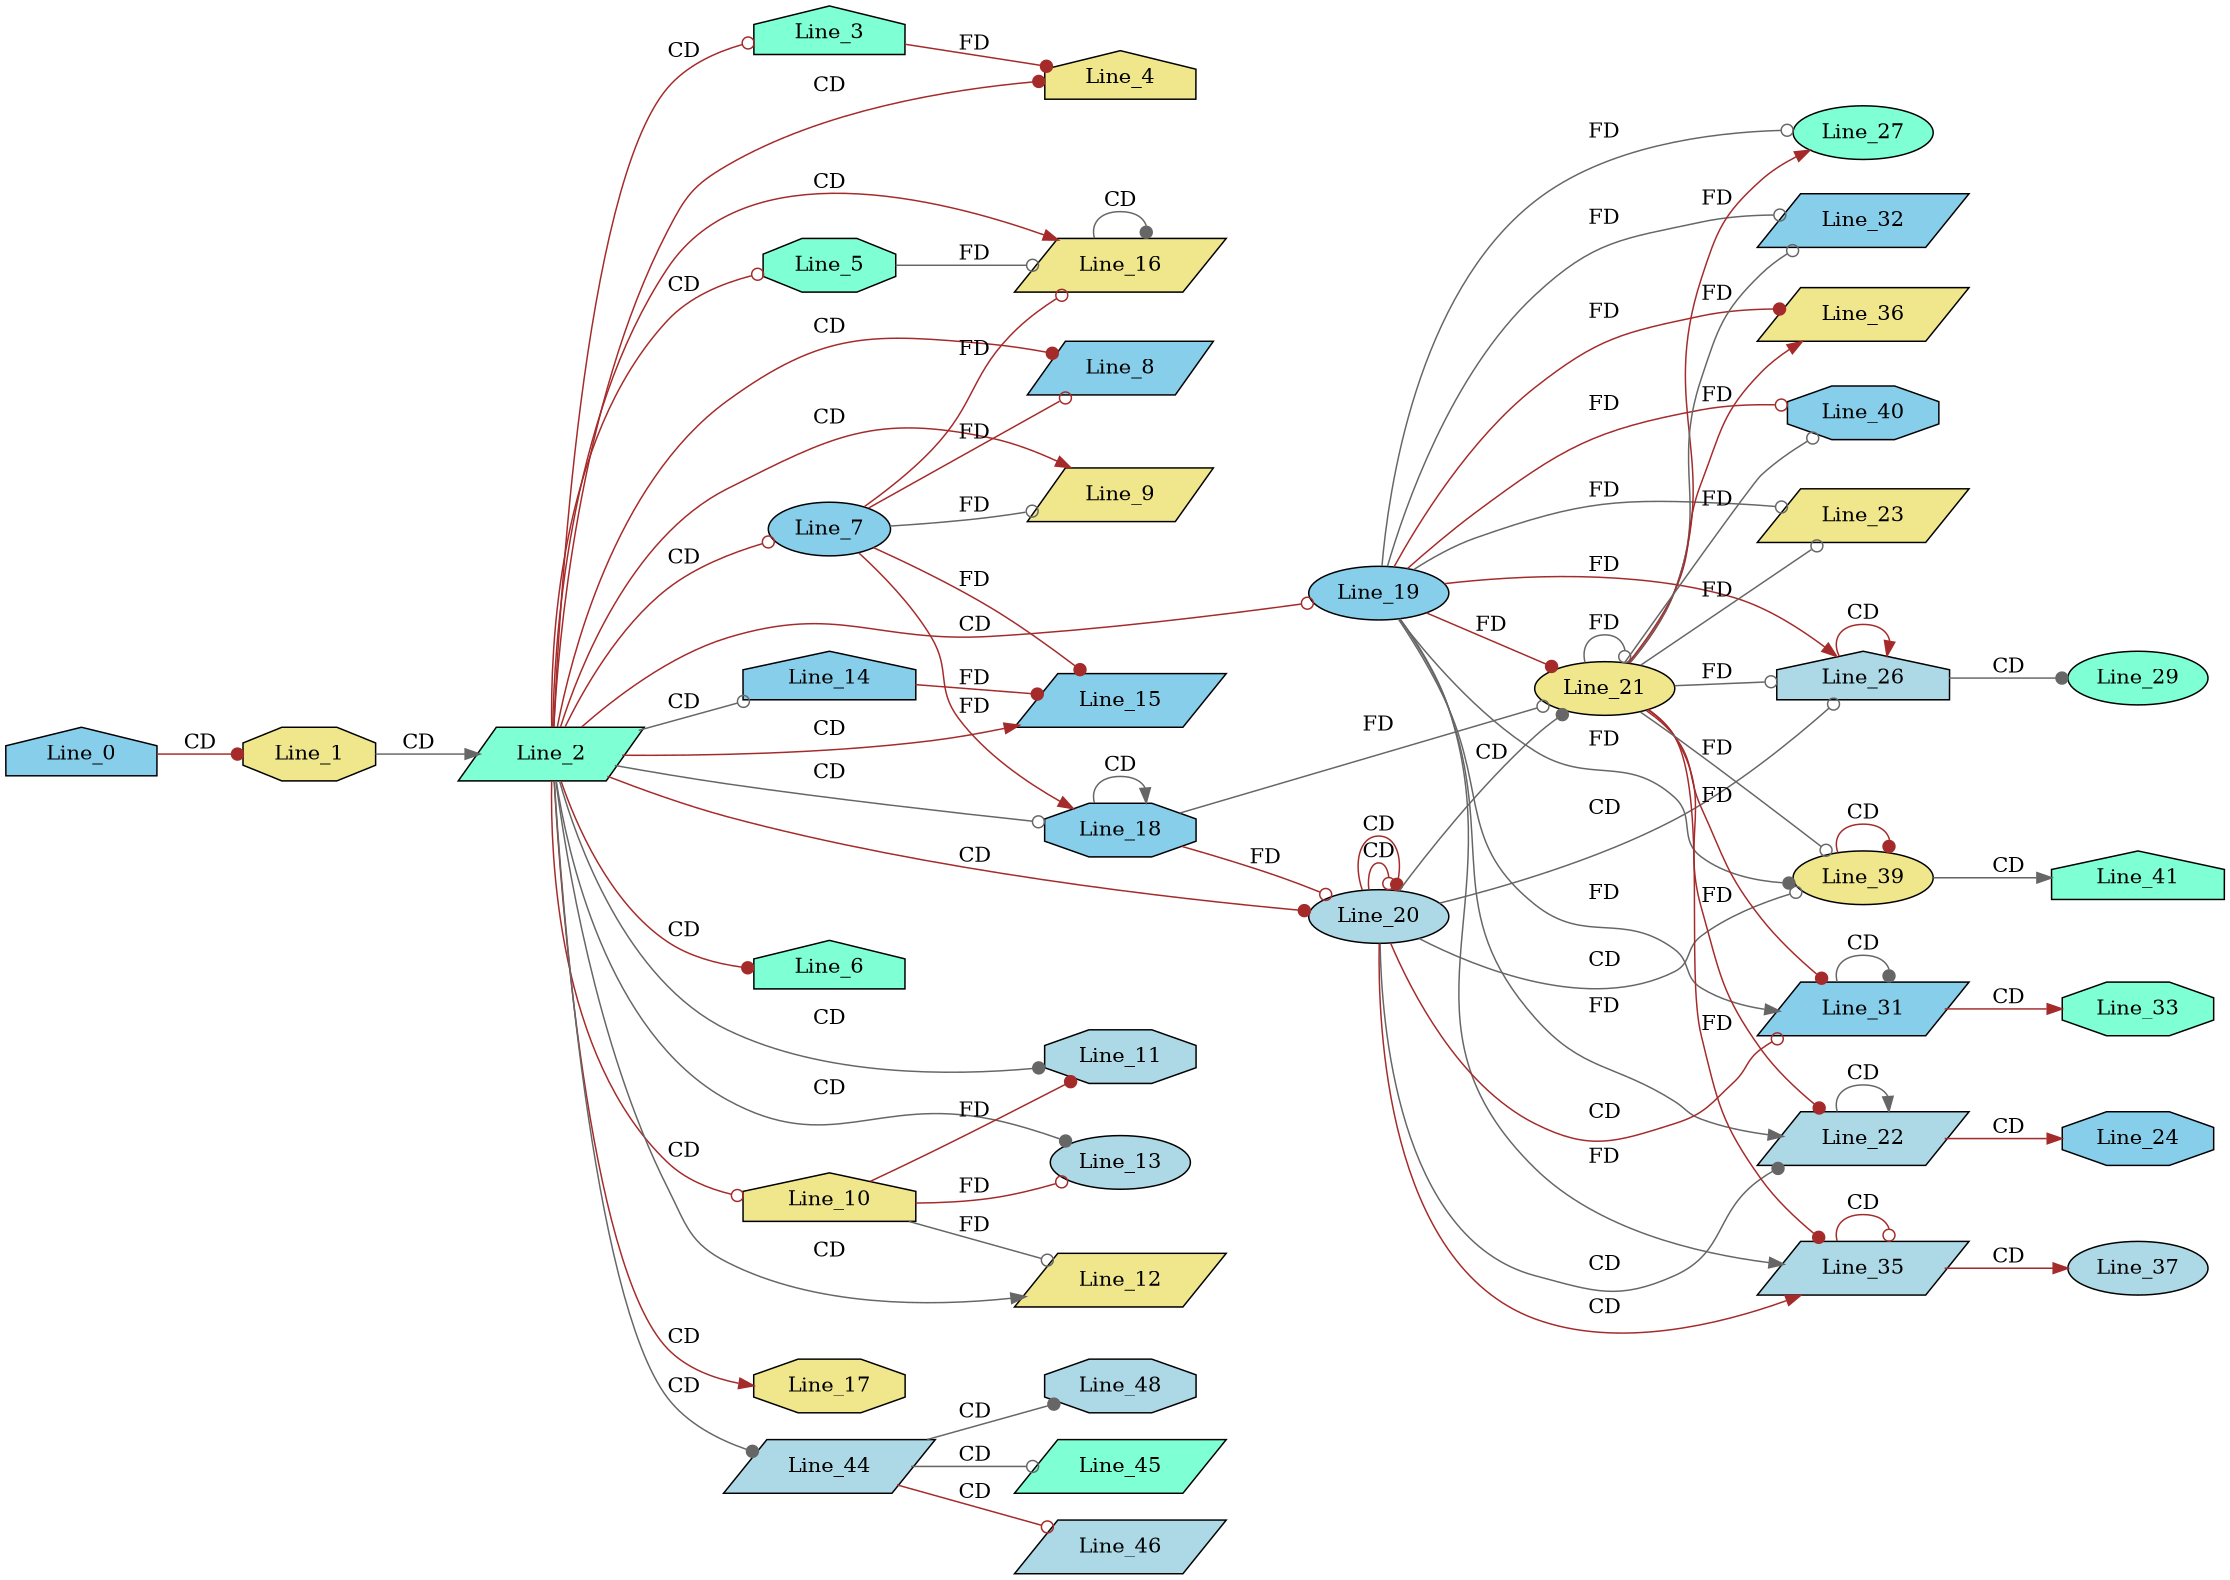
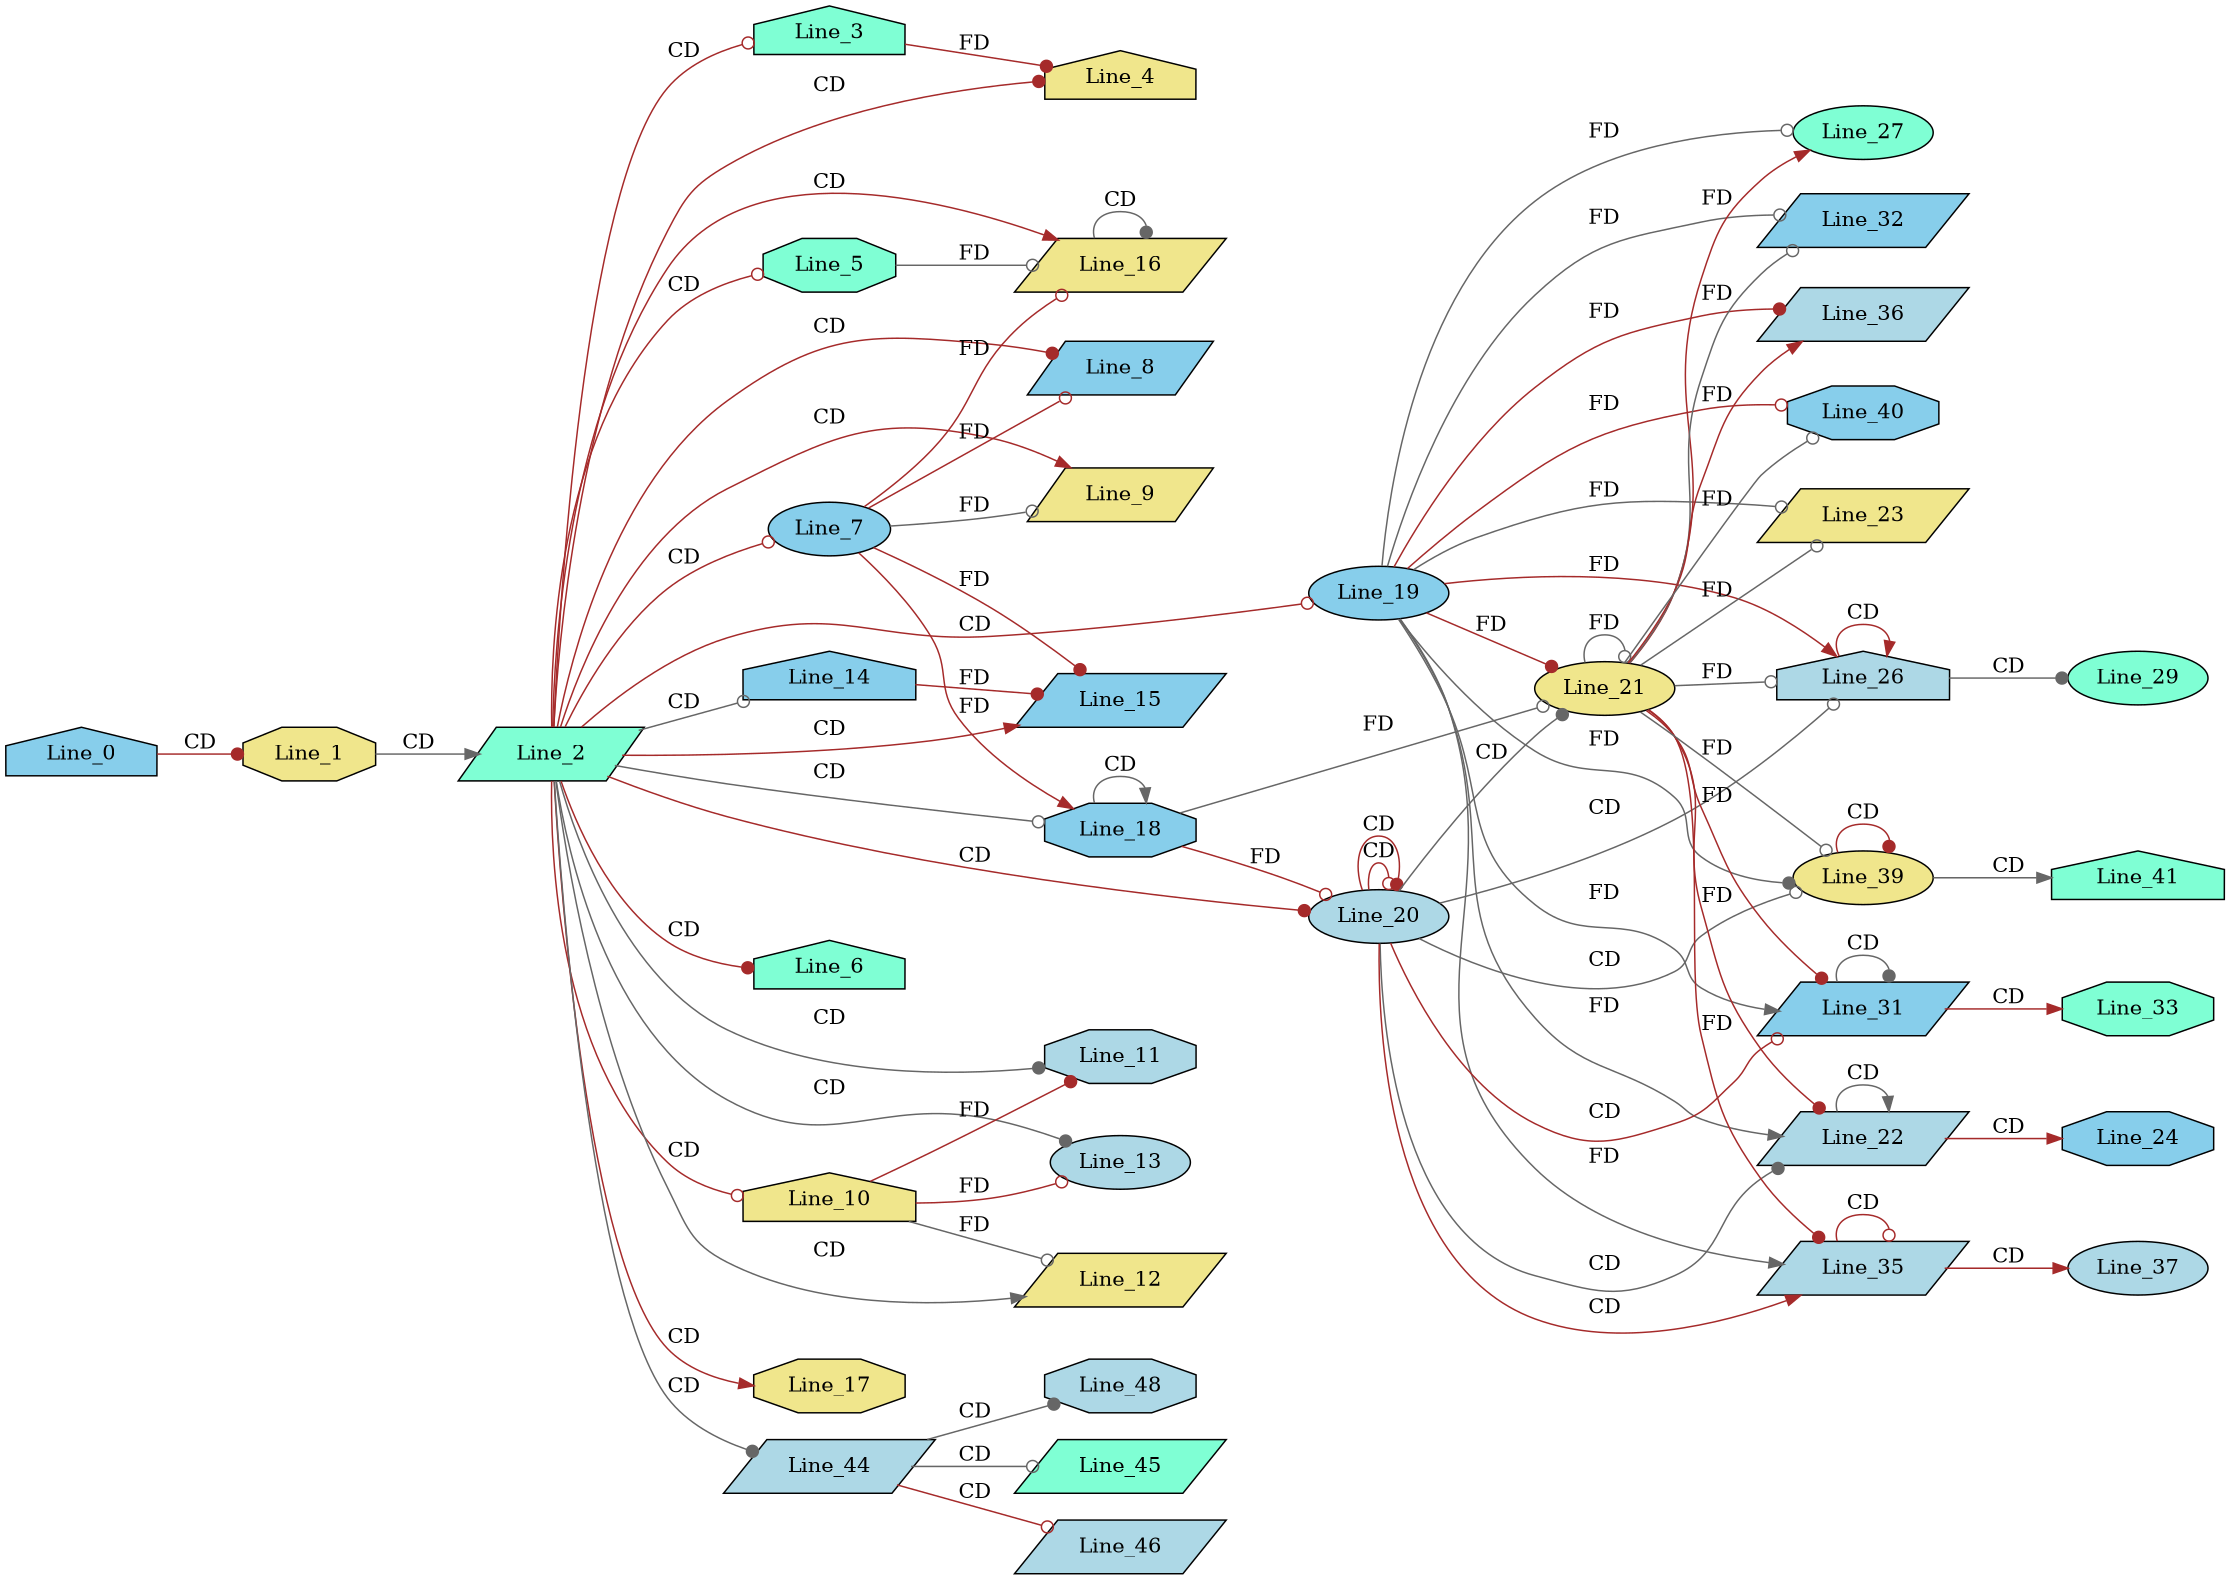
  digraph {
    rankdir=LR
    node [fillcolor=skyblue shape=parallelogram style=filled]
    edge [arrowhead=odot color=brown]
    Line_0 [shape=house]
    Line_1 [fillcolor=khaki shape=octagon]
    Line_2 [fillcolor=aquamarine]
    Line_3 [fillcolor=aquamarine shape=house]
    Line_4 [fillcolor=khaki shape=house]
    Line_5 [fillcolor=aquamarine shape=octagon]
    Line_6 [fillcolor=aquamarine shape=house]
    Line_7 [shape=ellipse]
    Line_8
    Line_9 [fillcolor=khaki]
    Line_10 [fillcolor=khaki shape=house]
    Line_11 [fillcolor=lightblue shape=octagon]
    Line_12 [fillcolor=khaki]
    Line_13 [fillcolor=lightblue shape=ellipse]
    Line_14 [shape=house]
    Line_15
    Line_16 [fillcolor=khaki]
    Line_17 [fillcolor=khaki shape=octagon]
    Line_18 [shape=octagon]
    Line_19 [shape=ellipse]
    Line_20 [fillcolor=lightblue shape=ellipse]
    Line_44 [fillcolor=lightblue]
    Line_21 [fillcolor=khaki shape=ellipse]
    Line_22 [fillcolor=lightblue]
    Line_23 [fillcolor=khaki]
    Line_26 [fillcolor=lightblue shape=house]
    Line_27 [fillcolor=aquamarine shape=ellipse]
    Line_31
    Line_32
    Line_35 [fillcolor=lightblue]
-   Line_36 [fillcolor=khaki]
+   Line_36 [fillcolor=lightblue]
    Line_39 [fillcolor=khaki shape=ellipse]
    Line_40 [shape=octagon]
    Line_45 [fillcolor=aquamarine]
    Line_46 [fillcolor=lightblue]
    Line_48 [fillcolor=lightblue shape=octagon]
    Line_24 [shape=octagon]
    Line_29 [fillcolor=aquamarine shape=ellipse]
    Line_33 [fillcolor=aquamarine shape=octagon]
    Line_37 [fillcolor=lightblue shape=ellipse]
    Line_41 [fillcolor=aquamarine shape=house]
    Line_0 -> Line_1 [arrowhead=dot label=CD]
    Line_1 -> Line_2 [arrowhead=normal color=gray40 label=CD]
    Line_2 -> Line_3 [label=CD]
    Line_2 -> Line_4 [arrowhead=dot label=CD]
    Line_2 -> Line_5 [label=CD]
    Line_2 -> Line_6 [arrowhead=dot label=CD]
    Line_2 -> Line_7 [label=CD]
    Line_2 -> Line_8 [arrowhead=dot label=CD]
    Line_2 -> Line_9 [arrowhead=normal label=CD]
    Line_2 -> Line_10 [label=CD]
    Line_2 -> Line_11 [arrowhead=dot color=gray40 label=CD]
    Line_2 -> Line_12 [arrowhead=normal color=gray40 label=CD]
    Line_2 -> Line_13 [arrowhead=dot color=gray40 label=CD]
    Line_2 -> Line_14 [color=gray40 label=CD]
    Line_2 -> Line_15 [arrowhead=normal label=CD]
    Line_2 -> Line_16 [arrowhead=normal label=CD]
    Line_2 -> Line_17 [arrowhead=normal label=CD]
    Line_2 -> Line_18 [color=gray40 label=CD]
    Line_2 -> Line_19 [label=CD]
    Line_2 -> Line_20 [arrowhead=dot label=CD]
    Line_2 -> Line_44 [arrowhead=dot color=gray40 label=CD]
    Line_3 -> Line_4 [arrowhead=dot label=FD]
    Line_5 -> Line_16 [color=gray40 label=FD]
    Line_7 -> Line_8 [label=FD]
    Line_7 -> Line_9 [color=gray40 label=FD]
    Line_7 -> Line_15 [arrowhead=dot label=FD]
    Line_7 -> Line_16 [label=FD]
    Line_7 -> Line_18 [arrowhead=normal label=FD]
    Line_10 -> Line_11 [arrowhead=dot label=FD]
    Line_10 -> Line_12 [color=gray40 label=FD]
    Line_10 -> Line_13 [label=FD]
    Line_14 -> Line_15 [arrowhead=dot label=FD]
    Line_16 -> Line_16 [arrowhead=dot color=gray40 label=CD]
    Line_18 -> Line_18 [arrowhead=normal color=gray40 label=CD]
    Line_18 -> Line_20 [label=FD]
    Line_18 -> Line_21 [color=gray40 label=FD]
    Line_19 -> Line_21 [arrowhead=dot label=FD]
    Line_19 -> Line_22 [arrowhead=normal color=gray40 label=FD]
    Line_19 -> Line_23 [color=gray40 label=FD]
    Line_19 -> Line_26 [arrowhead=normal label=FD]
    Line_19 -> Line_27 [color=gray40 label=FD]
    Line_19 -> Line_31 [arrowhead=normal color=gray40 label=FD]
    Line_19 -> Line_32 [color=gray40 label=FD]
    Line_19 -> Line_35 [arrowhead=normal color=gray40 label=FD]
    Line_19 -> Line_36 [arrowhead=dot label=FD]
    Line_19 -> Line_39 [arrowhead=dot color=gray40 label=FD]
    Line_19 -> Line_40 [label=FD]
    Line_20 -> Line_20 [label=CD]
    Line_20 -> Line_20 [arrowhead=dot label=CD]
    Line_20 -> Line_21 [arrowhead=dot color=gray40 label=CD]
    Line_20 -> Line_22 [arrowhead=dot color=gray40 label=CD]
    Line_20 -> Line_26 [color=gray40 label=CD]
    Line_20 -> Line_31 [label=CD]
    Line_20 -> Line_35 [arrowhead=normal label=CD]
    Line_20 -> Line_39 [color=gray40 label=CD]
    Line_44 -> Line_45 [color=gray40 label=CD]
    Line_44 -> Line_46 [label=CD]
    Line_44 -> Line_48 [arrowhead=dot color=gray40 label=CD]
    Line_21 -> Line_21 [color=gray40 label=FD]
    Line_21 -> Line_22 [arrowhead=dot label=FD]
    Line_21 -> Line_23 [color=gray40 label=FD]
    Line_21 -> Line_26 [color=gray40 label=FD]
    Line_21 -> Line_27 [arrowhead=normal label=FD]
    Line_21 -> Line_31 [arrowhead=dot label=FD]
    Line_21 -> Line_32 [color=gray40 label=FD]
    Line_21 -> Line_35 [arrowhead=dot label=FD]
    Line_21 -> Line_36 [arrowhead=normal label=FD]
    Line_21 -> Line_39 [color=gray40 label=FD]
    Line_21 -> Line_40 [color=gray40 label=FD]
    Line_22 -> Line_22 [arrowhead=normal color=gray40 label=CD]
    Line_22 -> Line_24 [arrowhead=normal label=CD]
    Line_26 -> Line_26 [arrowhead=normal label=CD]
    Line_26 -> Line_29 [arrowhead=dot color=gray40 label=CD]
    Line_31 -> Line_31 [arrowhead=dot color=gray40 label=CD]
    Line_31 -> Line_33 [arrowhead=normal label=CD]
    Line_35 -> Line_35 [label=CD]
    Line_35 -> Line_37 [arrowhead=normal label=CD]
    Line_39 -> Line_39 [arrowhead=dot label=CD]
    Line_39 -> Line_41 [arrowhead=normal color=gray40 label=CD]
  }
